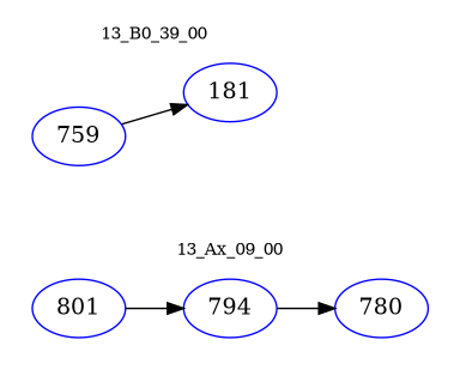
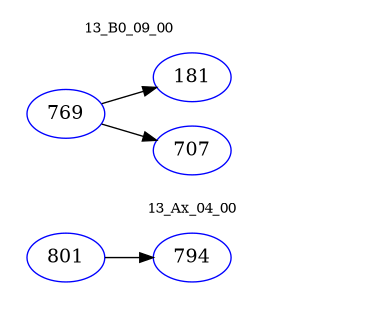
  digraph {
    fontname="DejaVu Serif"
    rankdir=LR
    node [color=blue fontname="DejaVu Serif"]
    edge [color=black fontname="DejaVu Serif"]
    n1 [label=794]
-   n2 [label=780]
    n3 [label=801]
-   n4 [label=759]
+   n4 [label=769]
+   n5 [label=707]
    n6 [label=181]
    subgraph cluster_1 {
      color=white
      fontsize=10
-     label="13_Ax_09_00"
+     label="13_Ax_04_00"
      n1
-     n2
      n3
    }
    subgraph cluster_2 {
      color=white
      fontsize=10
-     label="13_B0_39_00"
+     label="13_B0_09_00"
      n4
+     n5
      n6
    }
-   n1 -> n2
    n3 -> n1
+   n4 -> n5
    n4 -> n6
  }
